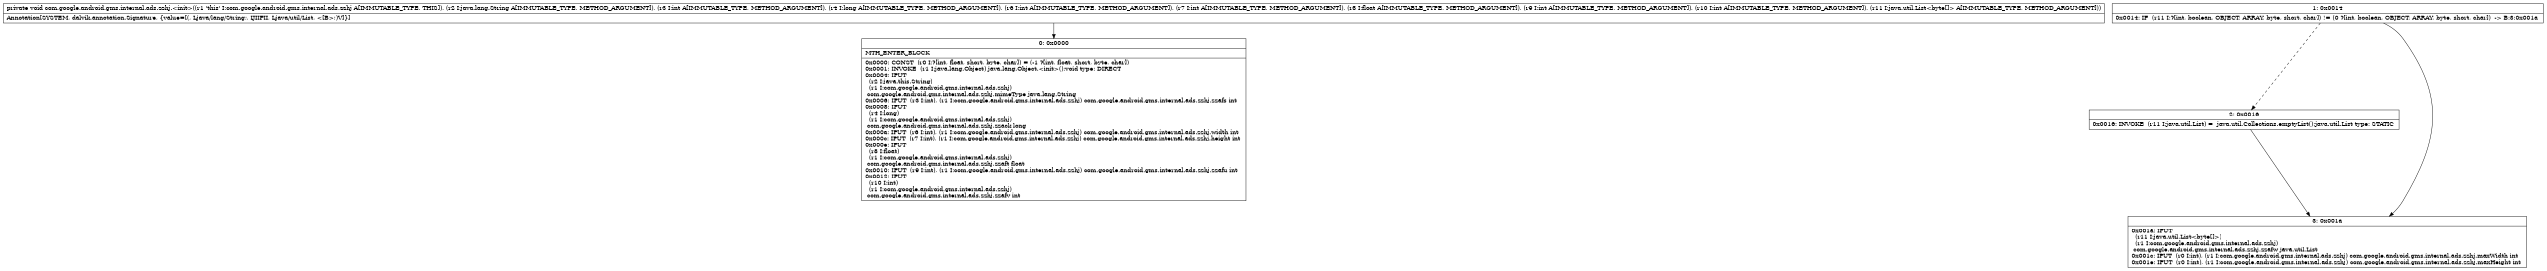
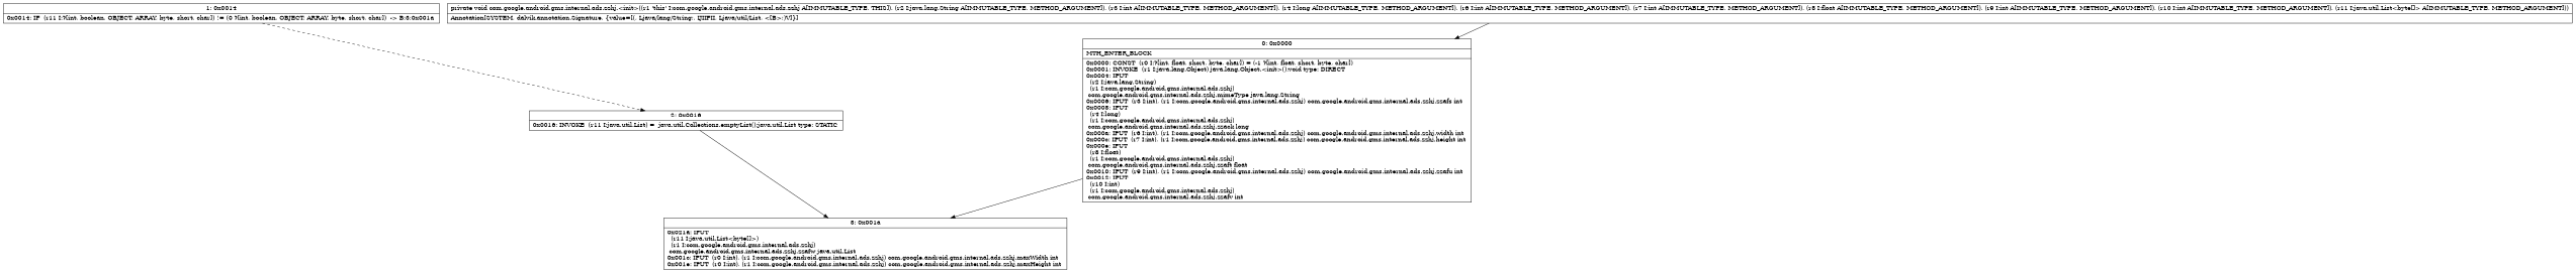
  digraph {
    node [shape=record]
-   n1 [label="{0\:\ 0x0000|MTH_ENTER_BLOCK\l|0x0000: CONST  (r0 I:?[int, float, short, byte, char]) = (\-1 ?[int, float, short, byte, char]) \l0x0001: INVOKE  (r1 I:java.lang.Object) java.lang.Object.\<init\>():void type: DIRECT \l0x0004: IPUT  \l  (r2 I:java.this.String)\l  (r1 I:com.google.android.gms.internal.ads.zzhj)\l com.google.android.gms.internal.ads.zzhj.mimeType java.lang.String \l0x0006: IPUT  (r3 I:int), (r1 I:com.google.android.gms.internal.ads.zzhj) com.google.android.gms.internal.ads.zzhj.zzafs int \l0x0008: IPUT  \l  (r4 I:long)\l  (r1 I:com.google.android.gms.internal.ads.zzhj)\l com.google.android.gms.internal.ads.zzhj.zzack long \l0x000a: IPUT  (r6 I:int), (r1 I:com.google.android.gms.internal.ads.zzhj) com.google.android.gms.internal.ads.zzhj.width int \l0x000c: IPUT  (r7 I:int), (r1 I:com.google.android.gms.internal.ads.zzhj) com.google.android.gms.internal.ads.zzhj.height int \l0x000e: IPUT  \l  (r8 I:float)\l  (r1 I:com.google.android.gms.internal.ads.zzhj)\l com.google.android.gms.internal.ads.zzhj.zzaft float \l0x0010: IPUT  (r9 I:int), (r1 I:com.google.android.gms.internal.ads.zzhj) com.google.android.gms.internal.ads.zzhj.zzafu int \l0x0012: IPUT  \l  (r10 I:int)\l  (r1 I:com.google.android.gms.internal.ads.zzhj)\l com.google.android.gms.internal.ads.zzhj.zzafv int \l}"]
+   n1 [label="{0\:\ 0x0000|MTH_ENTER_BLOCK\l|0x0000: CONST  (r0 I:?[int, float, short, byte, char]) = (\-1 ?[int, float, short, byte, char]) \l0x0001: INVOKE  (r1 I:java.lang.Object) java.lang.Object.\<init\>():void type: DIRECT \l0x0004: IPUT  \l  (r2 I:java.lang.String)\l  (r1 I:com.google.android.gms.internal.ads.zzhj)\l com.google.android.gms.internal.ads.zzhj.mimeType java.lang.String \l0x0006: IPUT  (r3 I:int), (r1 I:com.google.android.gms.internal.ads.zzhj) com.google.android.gms.internal.ads.zzhj.zzafs int \l0x0008: IPUT  \l  (r4 I:long)\l  (r1 I:com.google.android.gms.internal.ads.zzhj)\l com.google.android.gms.internal.ads.zzhj.zzack long \l0x000a: IPUT  (r6 I:int), (r1 I:com.google.android.gms.internal.ads.zzhj) com.google.android.gms.internal.ads.zzhj.width int \l0x000c: IPUT  (r7 I:int), (r1 I:com.google.android.gms.internal.ads.zzhj) com.google.android.gms.internal.ads.zzhj.height int \l0x000e: IPUT  \l  (r8 I:float)\l  (r1 I:com.google.android.gms.internal.ads.zzhj)\l com.google.android.gms.internal.ads.zzhj.zzaft float \l0x0010: IPUT  (r9 I:int), (r1 I:com.google.android.gms.internal.ads.zzhj) com.google.android.gms.internal.ads.zzhj.zzafu int \l0x0012: IPUT  \l  (r10 I:int)\l  (r1 I:com.google.android.gms.internal.ads.zzhj)\l com.google.android.gms.internal.ads.zzhj.zzafv int \l}"]
    n2 [label="{1\:\ 0x0014|0x0014: IF  (r11 I:?[int, boolean, OBJECT, ARRAY, byte, short, char]) != (0 ?[int, boolean, OBJECT, ARRAY, byte, short, char])  \-\> B:3:0x001a \l}"]
    n3 [label="{2\:\ 0x0016|0x0016: INVOKE  (r11 I:java.util.List) =  java.util.Collections.emptyList():java.util.List type: STATIC \l}"]
-   n4 [label="{3\:\ 0x001a|0x001a: IPUT  \l  (r11 I:java.util.List\<byte[]\>)\l  (r1 I:com.google.android.gms.internal.ads.zzhj)\l com.google.android.gms.internal.ads.zzhj.zzafw java.util.List \l0x001c: IPUT  (r0 I:int), (r1 I:com.google.android.gms.internal.ads.zzhj) com.google.android.gms.internal.ads.zzhj.maxWidth int \l0x001e: IPUT  (r0 I:int), (r1 I:com.google.android.gms.internal.ads.zzhj) com.google.android.gms.internal.ads.zzhj.maxHeight int \l}"]
+   n4 [label="{3\:\ 0x001a|0x021a: IPUT  \l  (r11 I:java.util.List\<byte[]\>)\l  (r1 I:com.google.android.gms.internal.ads.zzhj)\l com.google.android.gms.internal.ads.zzhj.zzafw java.util.List \l0x001c: IPUT  (r0 I:int), (r1 I:com.google.android.gms.internal.ads.zzhj) com.google.android.gms.internal.ads.zzhj.maxWidth int \l0x001e: IPUT  (r0 I:int), (r1 I:com.google.android.gms.internal.ads.zzhj) com.google.android.gms.internal.ads.zzhj.maxHeight int \l}"]
    n5 [label="{private void com.google.android.gms.internal.ads.zzhj.\<init\>((r1 'this' I:com.google.android.gms.internal.ads.zzhj A[IMMUTABLE_TYPE, THIS]), (r2 I:java.lang.String A[IMMUTABLE_TYPE, METHOD_ARGUMENT]), (r3 I:int A[IMMUTABLE_TYPE, METHOD_ARGUMENT]), (r4 I:long A[IMMUTABLE_TYPE, METHOD_ARGUMENT]), (r6 I:int A[IMMUTABLE_TYPE, METHOD_ARGUMENT]), (r7 I:int A[IMMUTABLE_TYPE, METHOD_ARGUMENT]), (r8 I:float A[IMMUTABLE_TYPE, METHOD_ARGUMENT]), (r9 I:int A[IMMUTABLE_TYPE, METHOD_ARGUMENT]), (r10 I:int A[IMMUTABLE_TYPE, METHOD_ARGUMENT]), (r11 I:java.util.List\<byte[]\> A[IMMUTABLE_TYPE, METHOD_ARGUMENT]))  | Annotation[SYSTEM, dalvik.annotation.Signature, \{value=[(, Ljava\/lang\/String;, IJIIFII, Ljava\/util\/List, \<[B\>;)V]\}]\l}"]
    n2 -> n3 [style=dashed]
-   n2 -> n4
+   n1 -> n4
    n3 -> n4
    n5 -> n1
  }
